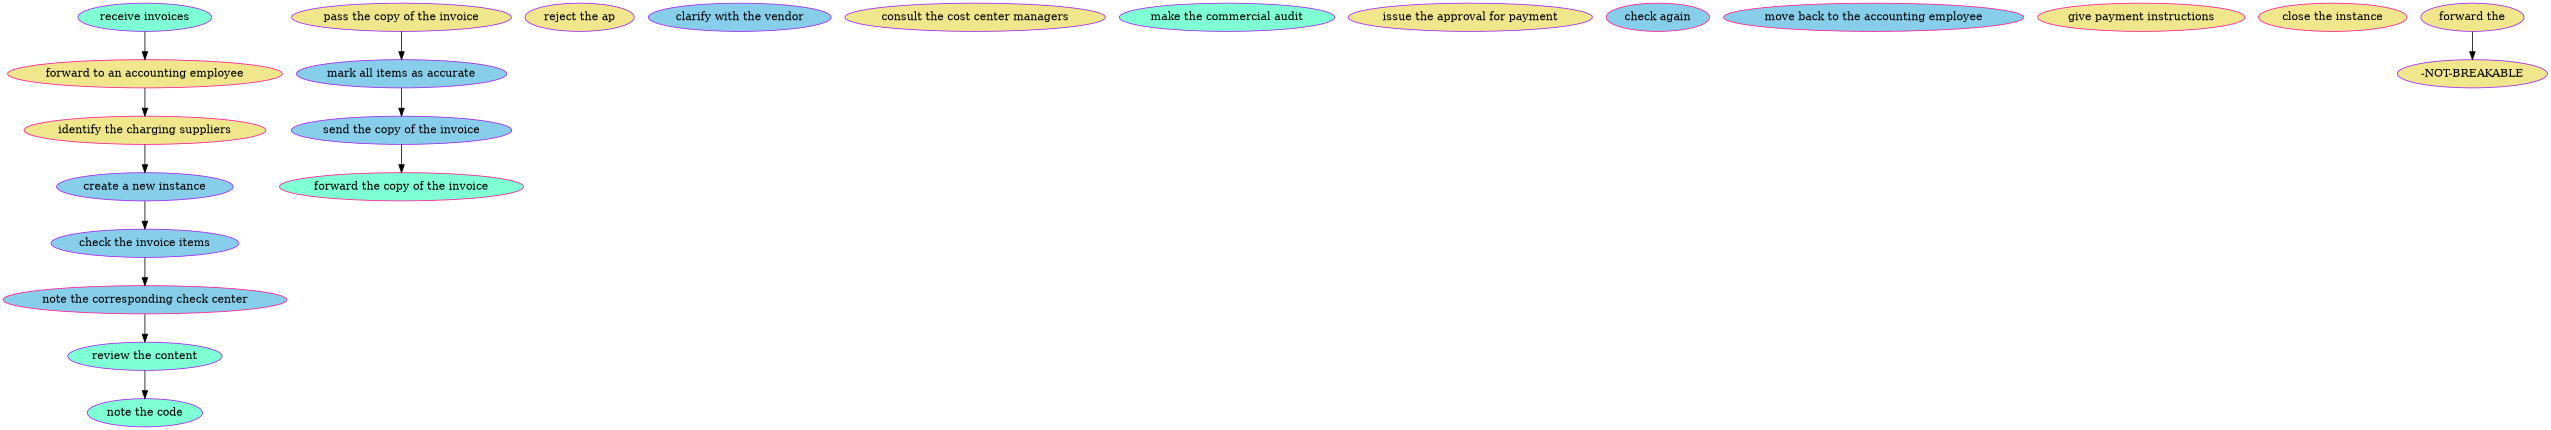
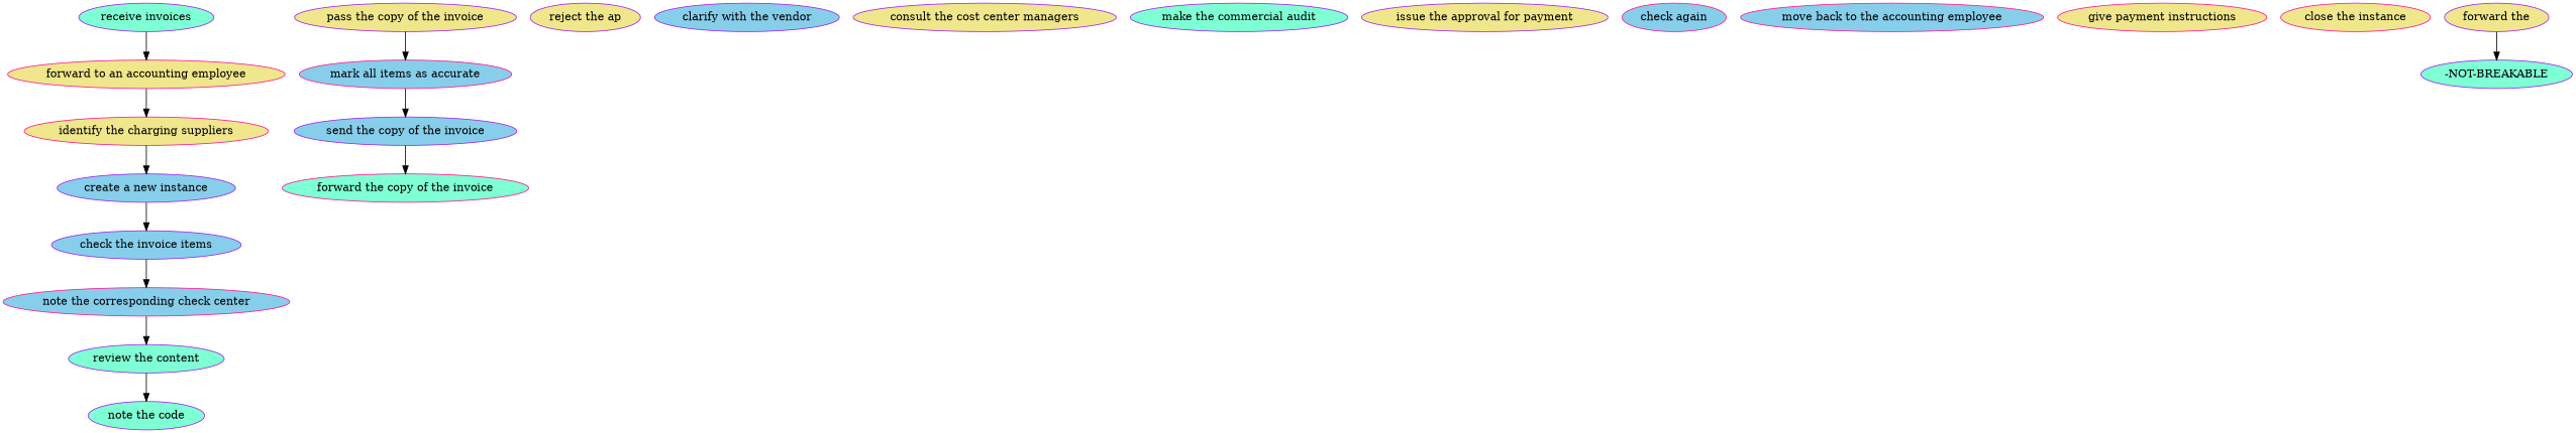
  strict digraph {
    node [color=purple fillcolor=khaki style=filled]
    edge [attrs="{'type': 'flow', 'label': 'flow'}"]
    "receive invoices" [attrs="{'type': 'Activity', 'label': 'receive invoices'}" fillcolor=aquamarine]
    "forward to an accounting employee" [attrs="{'type': 'Activity', 'label': 'forward to an accounting employee'}" color=deeppink]
    "identify the charging suppliers" [attrs="{'type': 'Activity', 'label': 'identify the charging suppliers'}" color=deeppink]
    "create a new instance" [attrs="{'type': 'Activity', 'label': 'create a new instance'}" fillcolor=skyblue]
    "check the invoice items" [attrs="{'type': 'Activity', 'label': 'check the invoice items'}" fillcolor=skyblue]
    n6 [attrs="{'type': 'Activity', 'label': 'note the corresponding cost center'}" color=deeppink fillcolor=skyblue label="note the corresponding check center"]
    "review the content" [attrs="{'type': 'Activity', 'label': 'review the content'}" fillcolor=aquamarine]
    "note the code" [attrs="{'type': 'Activity', 'label': 'note the code'}" fillcolor=aquamarine]
    "pass the copy of the invoice" [attrs="{'type': 'Activity', 'label': 'pass the copy of the invoice'}"]
-   "mark all items as accurate" [attrs="{'type': 'Activity', 'label': 'mark all items as accurate'}" fillcolor=skyblue]
+   "mark all items as accurate" [attrs="{'type': 'Activity', 'label': 'mark all items as accurate'}" color=deeppink fillcolor=skyblue]
    "send the copy of the invoice" [attrs="{'type': 'Activity', 'label': 'send the copy of the invoice'}" fillcolor=skyblue]
    "forward the copy of the invoice" [attrs="{'type': 'Activity', 'label': 'forward the copy of the invoice'}" color=deeppink fillcolor=aquamarine]
    "reject the ap" [attrs="{'type': 'Activity', 'label': 'reject the ap'}"]
    "clarify with the vendor" [attrs="{'type': 'Activity', 'label': 'clarify with the vendor'}" fillcolor=skyblue]
    "consult the cost center managers" [attrs="{'type': 'Activity', 'label': 'consult the cost center managers'}"]
    "make the commercial audit" [attrs="{'type': 'Activity', 'label': 'make the commercial audit'}" fillcolor=aquamarine]
    "issue the approval for payment" [attrs="{'type': 'Activity', 'label': 'issue the approval for payment'}"]
    "check again" [attrs="{'type': 'Activity', 'label': 'check again'}" color=deeppink fillcolor=skyblue]
    "move back to the accounting employee" [attrs="{'type': 'Activity', 'label': 'move back to the accounting employee'}" color=deeppink fillcolor=skyblue]
    "give payment instructions" [attrs="{'type': 'Activity', 'label': 'give payment instructions'}" color=deeppink]
    "close the instance" [attrs="{'type': 'Activity', 'label': 'close the instance'}" color=deeppink]
    "forward the" [attrs="{'type': 'Activity', 'label': 'forward the'}"]
-   "-NOT-BREAKABLE" [attrs="{'type': 'Activity', 'label': '-NOT-BREAKABLE'}"]
+   "-NOT-BREAKABLE" [attrs="{'type': 'Activity', 'label': '-NOT-BREAKABLE'}" fillcolor=aquamarine]
    "receive invoices" -> "forward to an accounting employee"
    "forward to an accounting employee" -> "identify the charging suppliers"
    "identify the charging suppliers" -> "create a new instance"
    "create a new instance" -> "check the invoice items"
    "check the invoice items" -> n6
    n6 -> "review the content"
    "review the content" -> "note the code"
    "pass the copy of the invoice" -> "mark all items as accurate"
    "mark all items as accurate" -> "send the copy of the invoice"
    "send the copy of the invoice" -> "forward the copy of the invoice"
    "forward the" -> "-NOT-BREAKABLE"
  }
